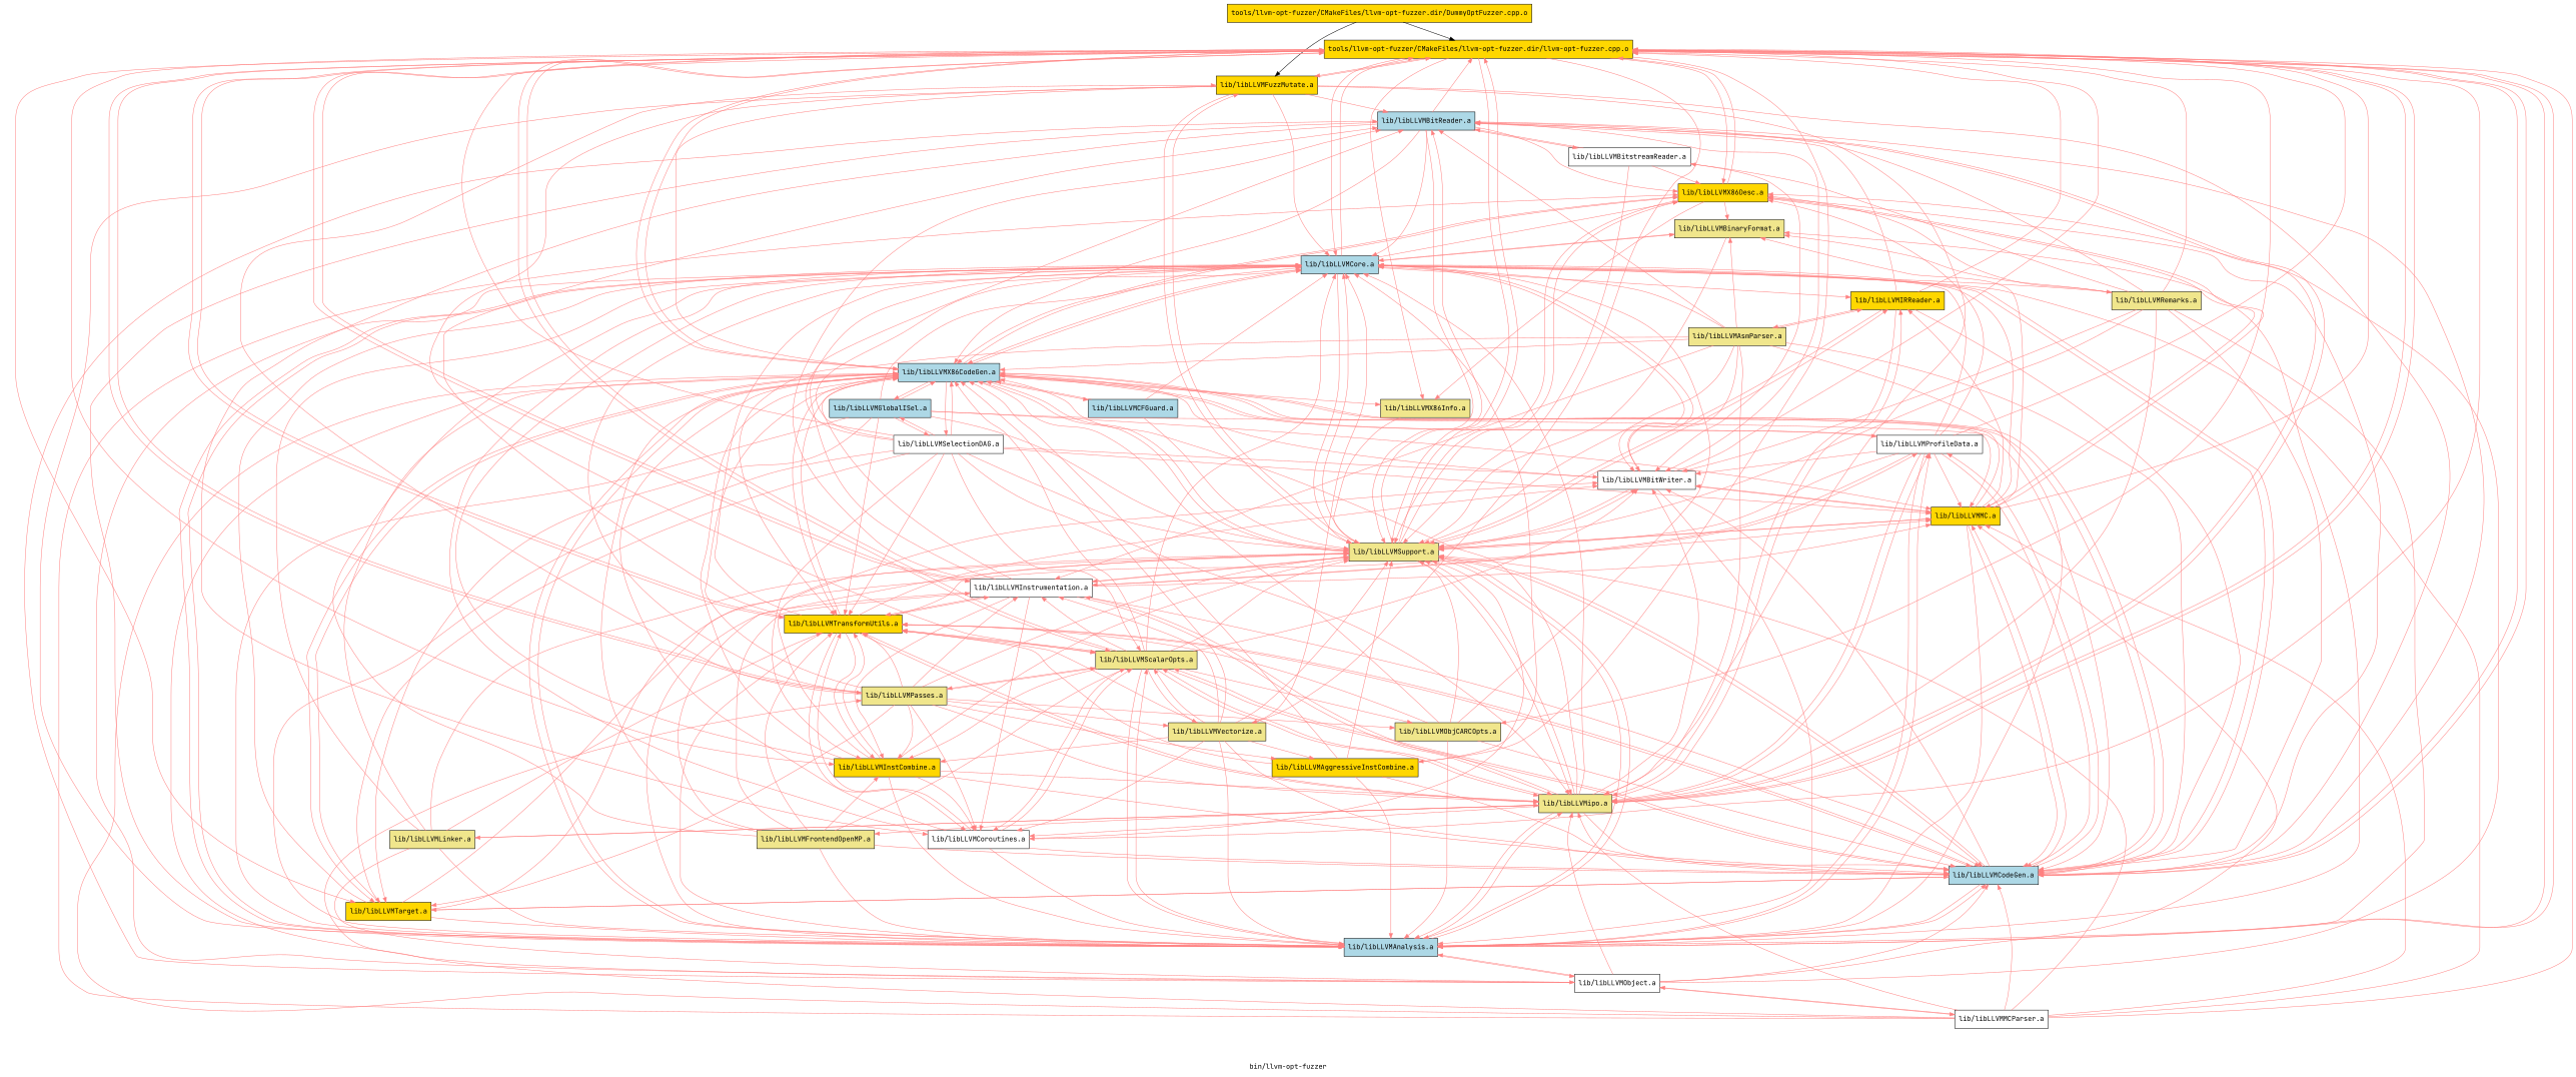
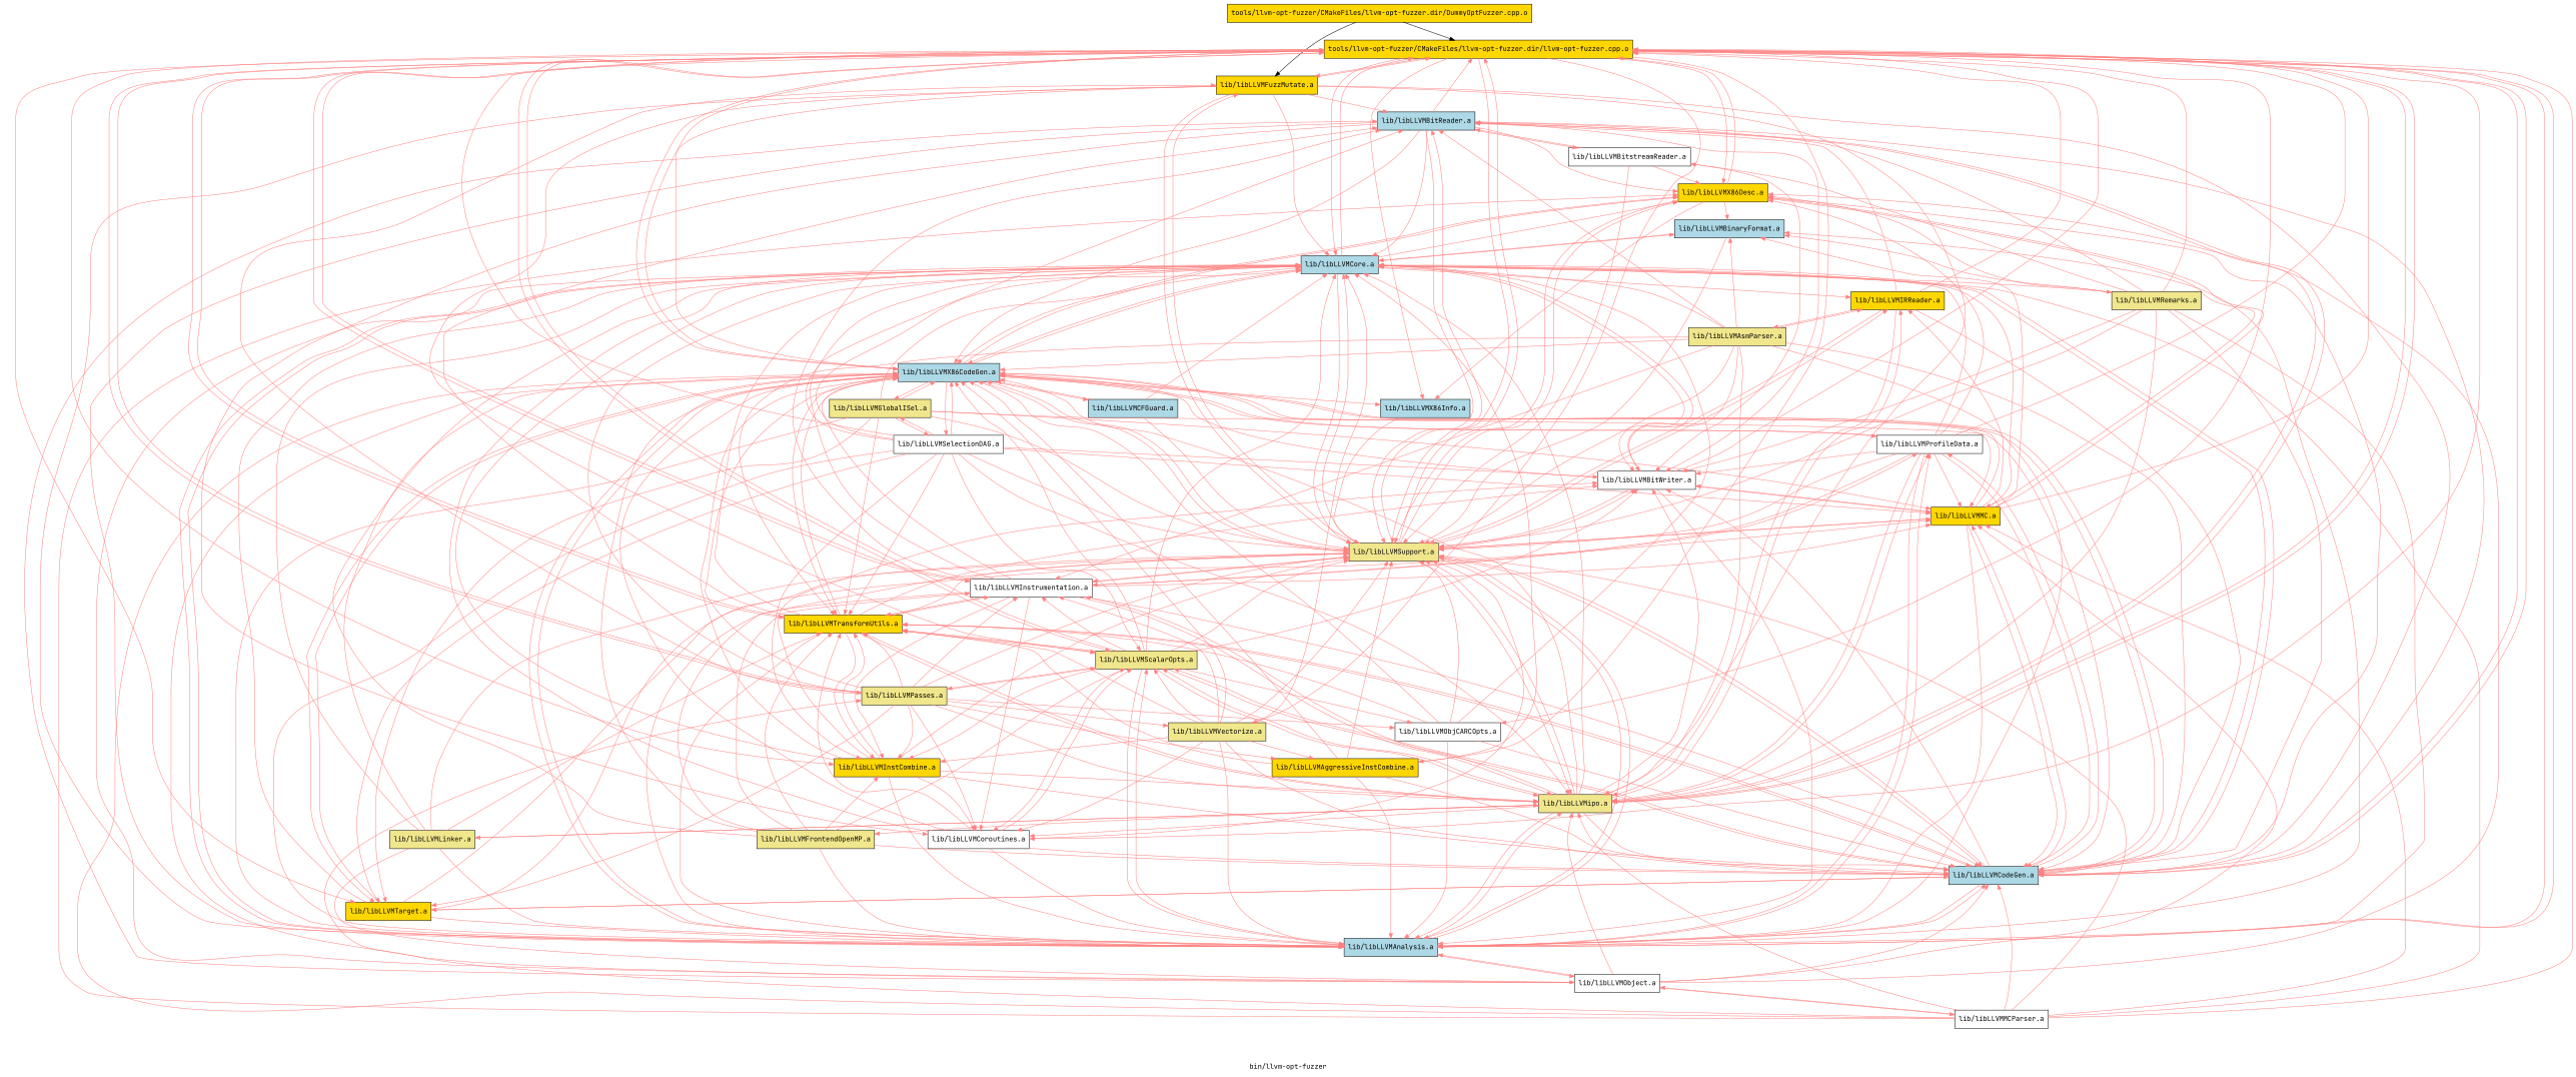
  digraph {
    fontname="JetBrains Mono"
    label="bin/llvm-opt-fuzzer"
    node [fillcolor=khaki fontname="JetBrains Mono" shape=record style=filled]
    edge [fontname="JetBrains Mono" color="1.000000 0.5 1"]
    n1 [fillcolor=gold label="{tools/llvm-opt-fuzzer/CMakeFiles/llvm-opt-fuzzer.dir/DummyOptFuzzer.cpp.o}"]
    n2 [fillcolor=gold label="{tools/llvm-opt-fuzzer/CMakeFiles/llvm-opt-fuzzer.dir/llvm-opt-fuzzer.cpp.o}"]
    n3 [fillcolor=gold label="{lib/libLLVMFuzzMutate.a}"]
    n4 [fillcolor=lightblue label="{lib/libLLVMX86CodeGen.a}"]
    n5 [fillcolor=gold label="{lib/libLLVMX86Desc.a}"]
-   n6 [label="{lib/libLLVMX86Info.a}"]
+   n6 [fillcolor=lightblue label="{lib/libLLVMX86Info.a}"]
    n7 [fillcolor=lightblue label="{lib/libLLVMAnalysis.a}"]
    n8 [fillcolor=lightblue label="{lib/libLLVMCodeGen.a}"]
    n9 [fillcolor=lightblue label="{lib/libLLVMCore.a}"]
    n10 [fillcolor=white label="{lib/libLLVMCoroutines.a}"]
    n11 [label="{lib/libLLVMipo.a}"]
    n12 [fillcolor=gold label="{lib/libLLVMAggressiveInstCombine.a}"]
    n13 [fillcolor=gold label="{lib/libLLVMInstCombine.a}"]
    n14 [fillcolor=white label="{lib/libLLVMInstrumentation.a}"]
-   n15 [label="{lib/libLLVMObjCARCOpts.a}"]
+   n15 [fillcolor=white label="{lib/libLLVMObjCARCOpts.a}"]
    n16 [label="{lib/libLLVMScalarOpts.a}"]
    n17 [label="{lib/libLLVMSupport.a}"]
    n18 [fillcolor=gold label="{lib/libLLVMTarget.a}"]
    n19 [fillcolor=gold label="{lib/libLLVMTransformUtils.a}"]
    n20 [label="{lib/libLLVMVectorize.a}"]
    n21 [label="{lib/libLLVMPasses.a}"]
    n22 [fillcolor=lightblue label="{lib/libLLVMBitReader.a}"]
-   n23 [fillcolor=lightblue label="{lib/libLLVMGlobalISel.a}"]
+   n23 [label="{lib/libLLVMGlobalISel.a}"]
    n24 [fillcolor=white label="{lib/libLLVMSelectionDAG.a}"]
    n25 [fillcolor=lightblue label="{lib/libLLVMCFGuard.a}"]
    n26 [fillcolor=gold label="{lib/libLLVMMC.a}"]
    n27 [fillcolor=white label="{lib/libLLVMProfileData.a}"]
-   n28 [label="{lib/libLLVMBinaryFormat.a}"]
+   n28 [fillcolor=lightblue label="{lib/libLLVMBinaryFormat.a}"]
    n29 [fillcolor=white label="{lib/libLLVMObject.a}"]
    n30 [fillcolor=white label="{lib/libLLVMBitWriter.a}"]
    n31 [label="{lib/libLLVMRemarks.a}"]
    n32 [fillcolor=gold label="{lib/libLLVMIRReader.a}"]
    n33 [label="{lib/libLLVMLinker.a}"]
    n34 [label="{lib/libLLVMFrontendOpenMP.a}"]
    n35 [fillcolor=white label="{lib/libLLVMBitstreamReader.a}"]
    n36 [fillcolor=white label="{lib/libLLVMMCParser.a}"]
    n37 [label="{lib/libLLVMAsmParser.a}"]
    n1 -> n2 [color=""]
    n1 -> n3 [color=""]
    n2 -> n3
    n2 -> n4
    n2 -> n5
    n2 -> n6
    n2 -> n7
    n2 -> n8
    n2 -> n9
    n2 -> n10
    n2 -> n11
    n2 -> n12
    n2 -> n13
    n2 -> n14
    n2 -> n15
    n2 -> n16
    n2 -> n17
    n2 -> n18
    n2 -> n19
    n2 -> n20
    n2 -> n21
    n3 -> n2
    n3 -> n4
    n3 -> n7
    n3 -> n8
    n3 -> n9
    n3 -> n11
    n3 -> n16
    n3 -> n17
    n3 -> n22
    n4 -> n2
    n4 -> n5
    n4 -> n6
    n4 -> n7
    n4 -> n8
    n4 -> n9
    n4 -> n17
    n4 -> n18
    n4 -> n19
    n4 -> n23
    n4 -> n24
    n4 -> n25
    n4 -> n26
    n4 -> n27
    n5 -> n2
    n5 -> n4
    n5 -> n6
    n5 -> n17
    n5 -> n26
    n5 -> n28
    n6 -> n17
    n7 -> n2
    n7 -> n4
    n7 -> n8
    n7 -> n9
    n7 -> n11
    n7 -> n16
    n7 -> n17
    n7 -> n27
    n7 -> n28
    n7 -> n29
    n8 -> n2
    n8 -> n4
    n8 -> n5
    n8 -> n7
    n8 -> n9
    n8 -> n16
    n8 -> n17
    n8 -> n18
    n8 -> n19
    n8 -> n26
    n8 -> n27
    n8 -> n30
    n9 -> n2
    n9 -> n4
    n9 -> n5
    n9 -> n7
    n9 -> n8
    n9 -> n17
    n9 -> n28
    n9 -> n30
    n9 -> n31
    n9 -> n32
    n10 -> n4
    n10 -> n7
    n10 -> n8
    n10 -> n9
    n10 -> n16
    n10 -> n17
    n10 -> n19
    n11 -> n2
    n11 -> n4
    n11 -> n7
    n11 -> n8
    n11 -> n9
    n11 -> n10
    n11 -> n14
    n11 -> n16
    n11 -> n17
    n11 -> n19
    n11 -> n22
    n11 -> n27
    n11 -> n30
    n11 -> n32
    n11 -> n33
    n11 -> n34
    n12 -> n4
    n12 -> n7
    n12 -> n8
    n12 -> n9
    n12 -> n17
    n12 -> n19
    n13 -> n4
    n13 -> n7
    n13 -> n8
    n13 -> n9
    n13 -> n10
    n13 -> n11
    n13 -> n17
    n13 -> n19
    n13 -> n30
    n14 -> n2
    n14 -> n4
    n14 -> n7
    n14 -> n8
    n14 -> n9
    n14 -> n10
    n14 -> n11
    n14 -> n13
    n14 -> n17
    n14 -> n19
    n14 -> n22
    n14 -> n26
    n14 -> n27
    n15 -> n4
    n15 -> n7
    n15 -> n8
    n15 -> n9
    n15 -> n17
    n15 -> n19
    n16 -> n2
    n16 -> n4
    n16 -> n7
    n16 -> n8
    n16 -> n9
    n16 -> n10
    n16 -> n11
    n16 -> n13
    n16 -> n14
    n16 -> n15
    n16 -> n17
    n16 -> n19
-   n16 -> n20
    n16 -> n21
    n16 -> n30
    n17 -> n2
    n17 -> n3
    n17 -> n4
    n17 -> n5
    n17 -> n7
    n17 -> n8
    n17 -> n9
    n17 -> n11
    n17 -> n14
    n17 -> n22
    n17 -> n26
    n17 -> n30
    n17 -> n32
    n18 -> n4
    n18 -> n7
    n18 -> n8
    n18 -> n9
    n18 -> n17
    n18 -> n26
    n19 -> n2
    n19 -> n4
    n19 -> n7
    n19 -> n8
    n19 -> n9
-   n19 -> n10
    n19 -> n11
    n19 -> n13
    n19 -> n14
    n19 -> n16
    n19 -> n17
    n19 -> n22
    n19 -> n30
    n20 -> n4
    n20 -> n7
    n20 -> n8
    n20 -> n9
    n20 -> n10
    n20 -> n12
    n20 -> n13
    n20 -> n14
    n20 -> n16
    n20 -> n17
    n20 -> n19
    n21 -> n2
    n21 -> n3
    n21 -> n4
    n21 -> n9
    n21 -> n10
    n21 -> n11
    n21 -> n12
    n21 -> n13
    n21 -> n14
    n21 -> n15
    n21 -> n16
    n21 -> n17
    n21 -> n18
    n21 -> n19
    n21 -> n20
    n22 -> n2
    n22 -> n4
    n22 -> n5
    n22 -> n7
    n22 -> n8
    n22 -> n9
    n22 -> n10
    n22 -> n11
    n22 -> n17
    n22 -> n30
    n22 -> n35
    n23 -> n4
    n23 -> n7
    n23 -> n8
    n23 -> n9
    n23 -> n17
    n23 -> n18
    n23 -> n19
    n23 -> n24
    n23 -> n26
    n24 -> n2
    n24 -> n4
    n24 -> n7
    n24 -> n9
    n24 -> n11
    n24 -> n13
    n24 -> n16
    n24 -> n17
    n24 -> n18
    n24 -> n19
    n24 -> n22
    n24 -> n23
    n24 -> n26
    n24 -> n30
    n25 -> n4
    n25 -> n9
    n25 -> n17
    n26 -> n2
    n26 -> n4
    n26 -> n5
    n26 -> n7
    n26 -> n8
    n26 -> n9
    n26 -> n17
    n26 -> n28
    n26 -> n30
    n26 -> n32
    n27 -> n2
    n27 -> n4
    n27 -> n5
    n27 -> n7
    n27 -> n8
    n27 -> n9
    n27 -> n11
    n27 -> n14
    n27 -> n17
    n27 -> n26
    n27 -> n30
    n28 -> n9
    n28 -> n17
    n29 -> n4
    n29 -> n5
    n29 -> n7
    n29 -> n8
    n29 -> n9
    n29 -> n11
    n29 -> n22
    n29 -> n26
    n29 -> n36
    n30 -> n2
    n30 -> n4
    n30 -> n7
    n30 -> n9
    n30 -> n17
    n30 -> n26
    n31 -> n2
    n31 -> n5
    n31 -> n7
    n31 -> n8
    n31 -> n11
    n31 -> n17
    n31 -> n22
    n31 -> n28
    n31 -> n30
    n31 -> n35
    n32 -> n2
    n32 -> n8
    n32 -> n11
    n32 -> n17
    n32 -> n22
    n32 -> n37
    n33 -> n4
    n33 -> n7
    n33 -> n9
    n33 -> n11
    n33 -> n17
    n33 -> n19
    n33 -> n29
    n34 -> n4
    n34 -> n7
    n34 -> n8
    n34 -> n9
    n34 -> n13
    n34 -> n14
    n34 -> n16
    n34 -> n17
    n34 -> n19
    n35 -> n5
    n35 -> n17
    n35 -> n22
    n35 -> n30
    n36 -> n2
    n36 -> n4
    n36 -> n5
    n36 -> n8
    n36 -> n9
    n36 -> n11
    n36 -> n17
    n36 -> n21
    n36 -> n26
    n36 -> n29
    n37 -> n4
    n37 -> n7
    n37 -> n8
    n37 -> n9
    n37 -> n11
    n37 -> n14
    n37 -> n17
    n37 -> n19
    n37 -> n22
    n37 -> n28
    n37 -> n30
    n37 -> n32
  }
